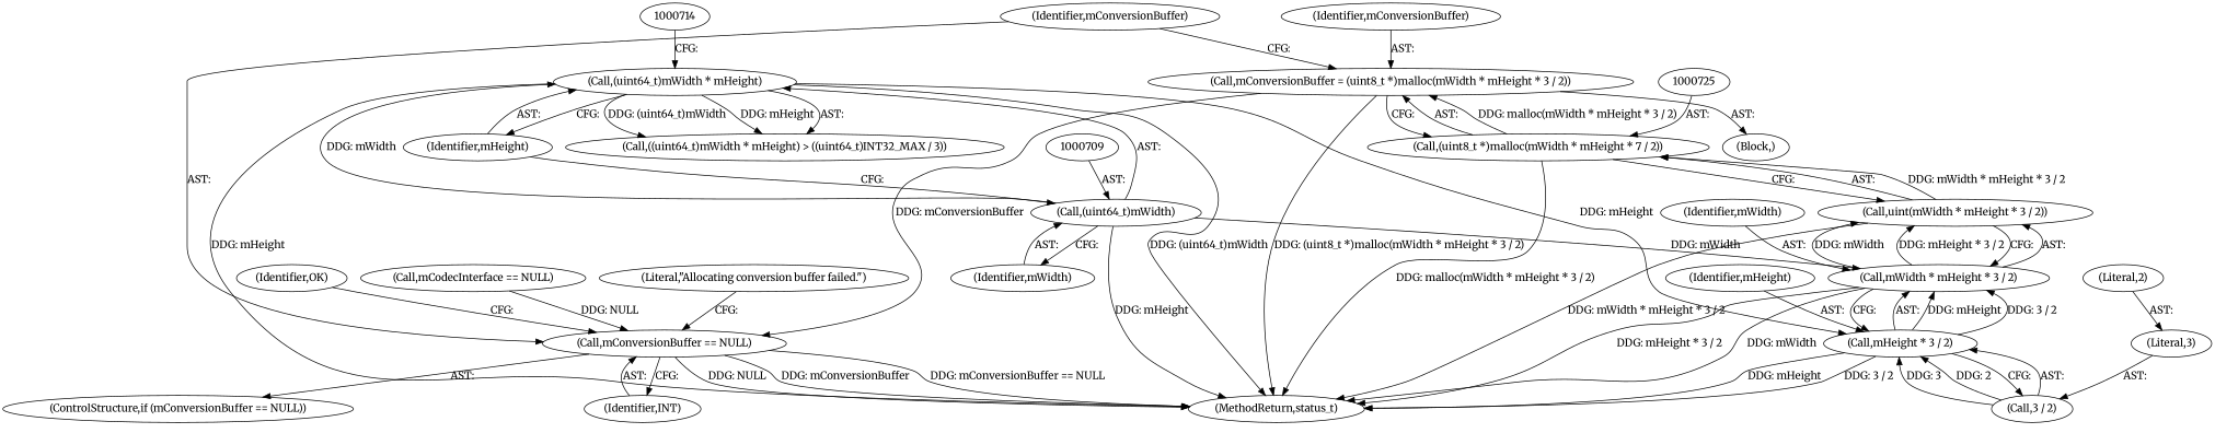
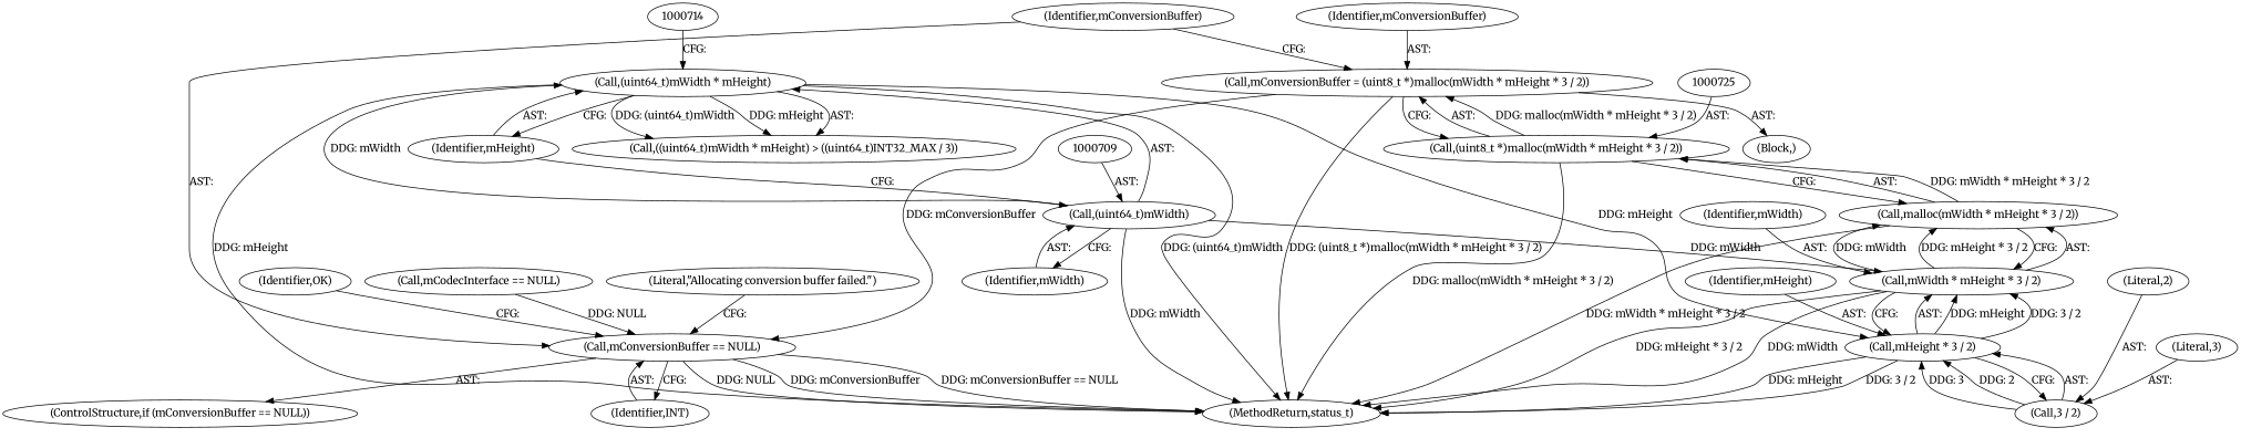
  digraph {
    fontname=Merriweather
    node [fontname=Merriweather]
    edge [fontname=Merriweather]
    n1 [label="(Call,mConversionBuffer = (uint8_t *)malloc(mWidth * mHeight * 3 / 2))"]
-   n2 [label="(Call,(uint8_t *)malloc(mWidth * mHeight * 7 / 2))"]
+   n2 [label="(Call,(uint8_t *)malloc(mWidth * mHeight * 3 / 2))"]
    n3 [label="(Call,mConversionBuffer == NULL)"]
    n4 [label="(MethodReturn,status_t)"]
    n5 [label="(Block,)"]
-   n6 [label="(Call,uint(mWidth * mHeight * 3 / 2))"]
+   n6 [label="(Call,malloc(mWidth * mHeight * 3 / 2))"]
    n7 [label="(ControlStructure,if (mConversionBuffer == NULL))"]
    n8 [label="(Identifier,INT)"]
    n9 [label="(Call,mWidth * mHeight * 3 / 2)"]
    n10 [label="(Call,mHeight * 3 / 2)"]
    n11 [label="(Call,3 / 2)"]
    n12 [label="(Call,(uint64_t)mWidth)"]
    n13 [label="(Call,(uint64_t)mWidth * mHeight)"]
    n14 [label="(Identifier,mWidth)"]
    n15 [label="(Call,((uint64_t)mWidth * mHeight) > ((uint64_t)INT32_MAX / 3))"]
    n16 [label="(Identifier,mHeight)"]
    n17 [label="(Literal,2)"]
    n18 [label="(Identifier,mHeight)"]
    n19 [label="(Literal,\"Allocating conversion buffer failed.\")"]
    n20 [label="(Identifier,mConversionBuffer)"]
    n21 [label="(Identifier,mConversionBuffer)"]
    n22 [label="(Identifier,mWidth)"]
    n23 [label="(Call,mCodecInterface == NULL)"]
    n24 [label="(Literal,3)"]
    n25 [label="(Identifier,OK)"]
    1000725
    1000709
    1000714
    n1 -> n2 [label="CFG: "]
    n1 -> n3 [label="DDG: mConversionBuffer"]
    n1 -> n4 [label="DDG: (uint8_t *)malloc(mWidth * mHeight * 3 / 2)"]
    n1 -> n5 [label="AST: "]
    n2 -> n1 [label="AST: "]
    n2 -> n1 [label="DDG: malloc(mWidth * mHeight * 3 / 2)"]
    n2 -> n4 [label="DDG: malloc(mWidth * mHeight * 3 / 2)"]
    n2 -> n6 [label="CFG: "]
    n3 -> n4 [label="DDG: mConversionBuffer == NULL"]
    n3 -> n4 [label="DDG: NULL"]
    n3 -> n4 [label="DDG: mConversionBuffer"]
    n3 -> n7 [label="AST: "]
    n3 -> n8 [label="CFG: "]
    n6 -> n2 [label="AST: "]
    n6 -> n2 [label="DDG: mWidth * mHeight * 3 / 2"]
    n6 -> n4 [label="DDG: mWidth * mHeight * 3 / 2"]
    n6 -> n9 [label="CFG: "]
    n8 -> n3 [label="AST: "]
    n9 -> n4 [label="DDG: mHeight * 3 / 2"]
    n9 -> n4 [label="DDG: mWidth"]
    n9 -> n6 [label="AST: "]
    n9 -> n6 [label="DDG: mWidth"]
    n9 -> n6 [label="DDG: mHeight * 3 / 2"]
    n9 -> n10 [label="CFG: "]
    n10 -> n4 [label="DDG: mHeight"]
    n10 -> n4 [label="DDG: 3 / 2"]
    n10 -> n9 [label="AST: "]
    n10 -> n9 [label="DDG: mHeight"]
    n10 -> n9 [label="DDG: 3 / 2"]
    n10 -> n11 [label="CFG: "]
    n11 -> n10 [label="AST: "]
    n11 -> n10 [label="DDG: 3"]
    n11 -> n10 [label="DDG: 2"]
-   n12 -> n4 [label="DDG: mHeight"]
+   n12 -> n4 [label="DDG: mWidth"]
    n12 -> n9 [label="DDG: mWidth"]
    n12 -> n13 [label="AST: "]
    n12 -> n13 [label="DDG: mWidth"]
    n12 -> n14 [label="CFG: "]
    n13 -> n4 [label="DDG: mHeight"]
    n13 -> n4 [label="DDG: (uint64_t)mWidth"]
    n13 -> n10 [label="DDG: mHeight"]
    n13 -> n15 [label="AST: "]
    n13 -> n15 [label="DDG: (uint64_t)mWidth"]
    n13 -> n15 [label="DDG: mHeight"]
    n13 -> n16 [label="CFG: "]
    n14 -> n12 [label="AST: "]
    n16 -> n12 [label="CFG: "]
    n16 -> n13 [label="AST: "]
-   n17 -> n24 [label="AST: "]
+   n17 -> n11 [label="AST: "]
    n18 -> n10 [label="AST: "]
    n19 -> n3 [label="CFG: "]
    n20 -> n1 [label="CFG: "]
    n20 -> n3 [label="AST: "]
    n21 -> n1 [label="AST: "]
    n22 -> n9 [label="AST: "]
    n23 -> n3 [label="DDG: NULL"]
    n24 -> n11 [label="AST: "]
    n25 -> n3 [label="CFG: "]
    1000725 -> n2 [label="AST: "]
    1000709 -> n12 [label="AST: "]
    1000714 -> n13 [label="CFG: "]
  }
